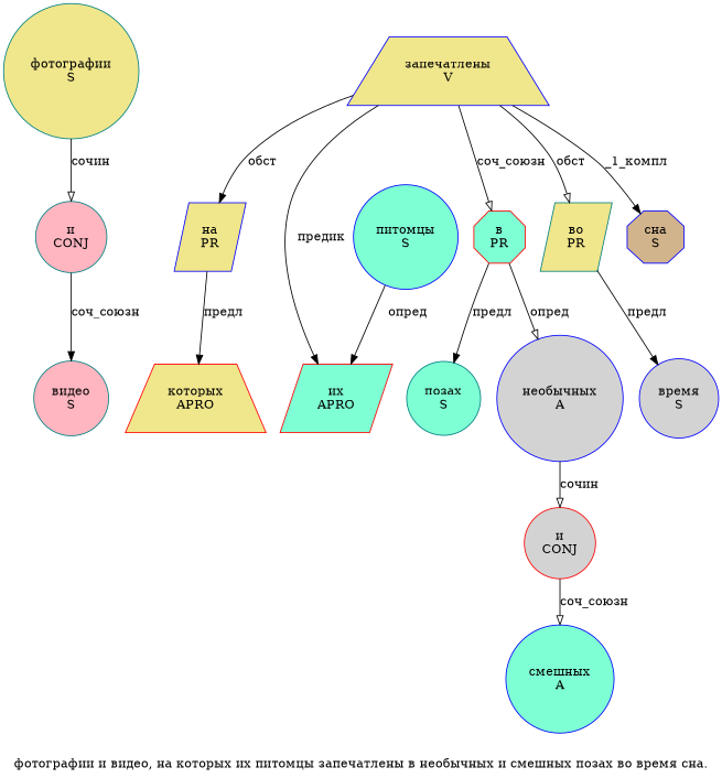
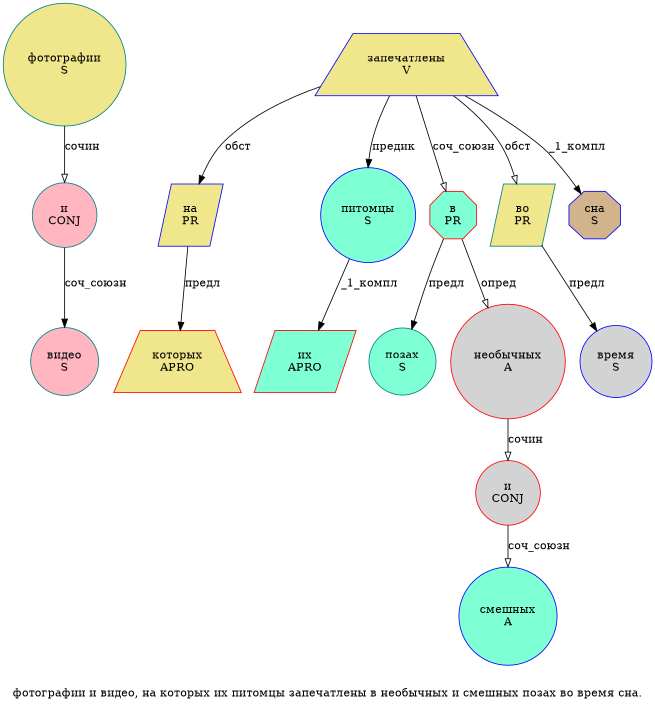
  digraph {
    label="фотографии и видео, на которых их питомцы запечатлены в необычных и смешных позах во время сна."
    node [color=blue fillcolor=khaki penwidth=1 shape=circle style=filled]
    edge [arrowhead=normal]
    n1 [color=teal label="фотографии\nS"]
    n2 [color=teal fillcolor=lightpink label="и\nCONJ"]
    n3 [color=teal fillcolor=lightpink label="видео\nS"]
    n4 [label="на\nPR" shape=parallelogram]
    n5 [color=red label="которых\nAPRO" shape=trapezium]
    n6 [color=red fillcolor=aquamarine label="их\nAPRO" shape=parallelogram]
    n7 [fillcolor=aquamarine label="питомцы\nS"]
    n8 [label="запечатлены\nV" shape=trapezium]
    n9 [color=red fillcolor=aquamarine label="в\nPR" shape=octagon]
    n10 [color=teal label="во\nPR" shape=parallelogram]
    n11 [fillcolor=tan label="сна\nS" shape=octagon]
    n12 [color=teal fillcolor=aquamarine label="позах\nS"]
-   n13 [fillcolor=lightgrey label="необычных\nA"]
+   n13 [color=red fillcolor=lightgrey label="необычных\nA"]
    n14 [fillcolor=lightgrey label="время\nS"]
    n15 [color=red fillcolor=lightgrey label="и\nCONJ"]
    n16 [fillcolor=aquamarine label="смешных\nA"]
    n1 -> n2 [arrowhead=onormal label="сочин"]
    n2 -> n3 [label="соч_союзн"]
    n4 -> n5 [label="предл"]
-   n7 -> n6 [label="опред"]
+   n7 -> n6 [label="_1_компл"]
    n8 -> n4 [label="обст"]
-   n8 -> n6 [label="предик"]
+   n8 -> n7 [label="предик"]
    n8 -> n9 [arrowhead=onormal label="соч_союзн"]
    n8 -> n10 [arrowhead=onormal label="обст"]
    n8 -> n11 [label="_1_компл"]
    n9 -> n12 [label="предл"]
    n9 -> n13 [arrowhead=onormal label="опред"]
    n10 -> n14 [label="предл"]
    n13 -> n15 [arrowhead=onormal label="сочин"]
    n15 -> n16 [arrowhead=onormal label="соч_союзн"]
  }
